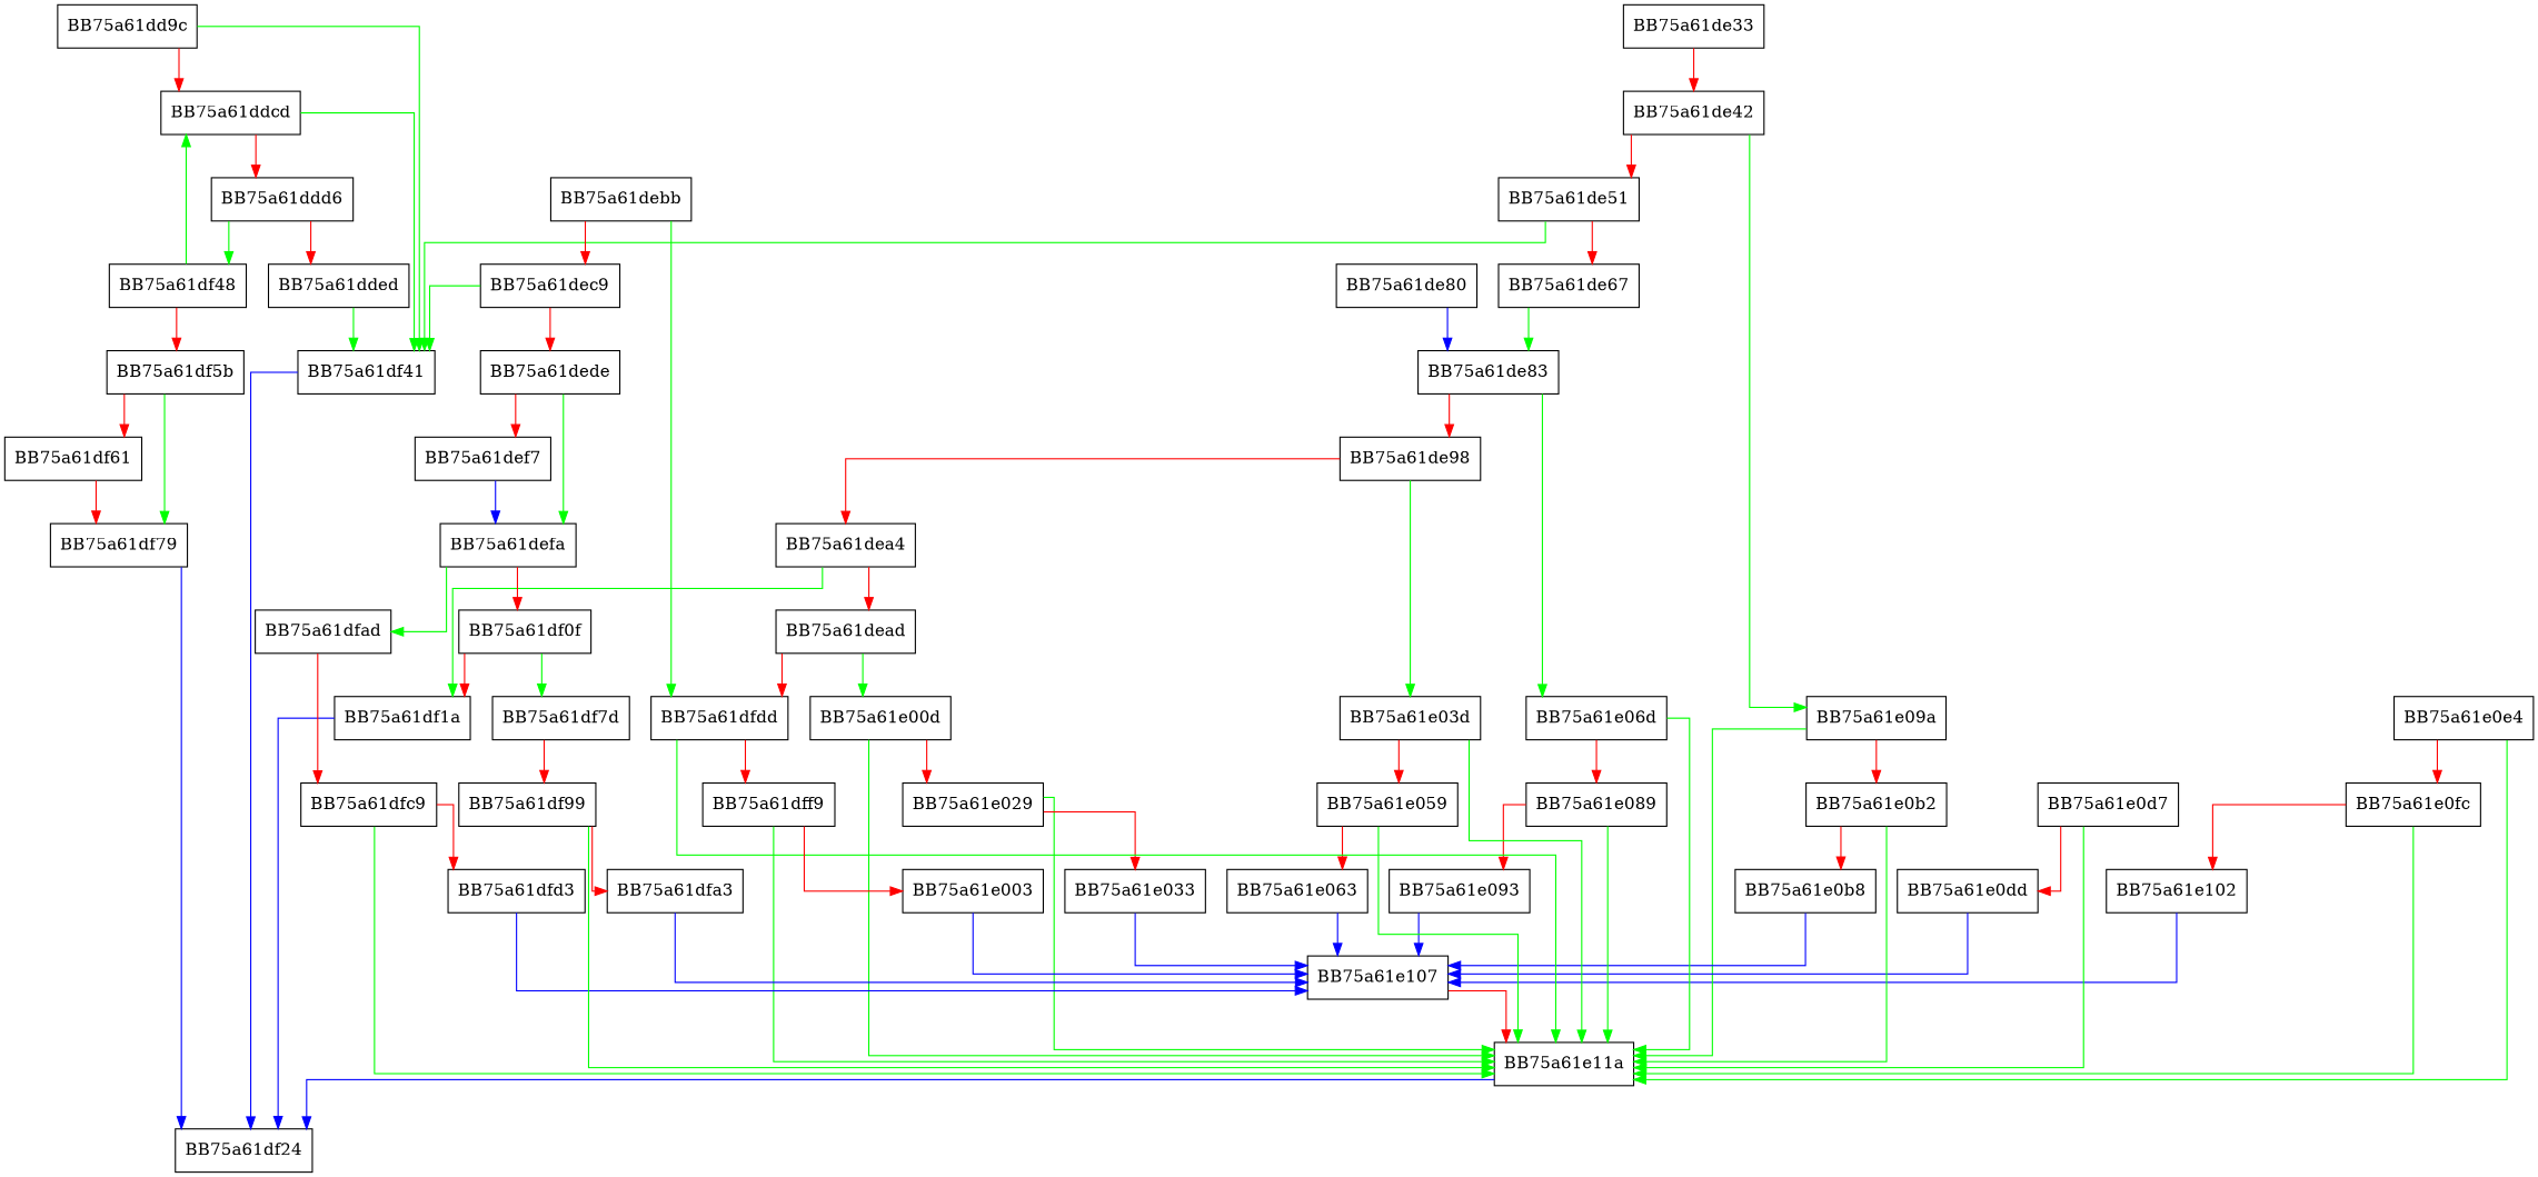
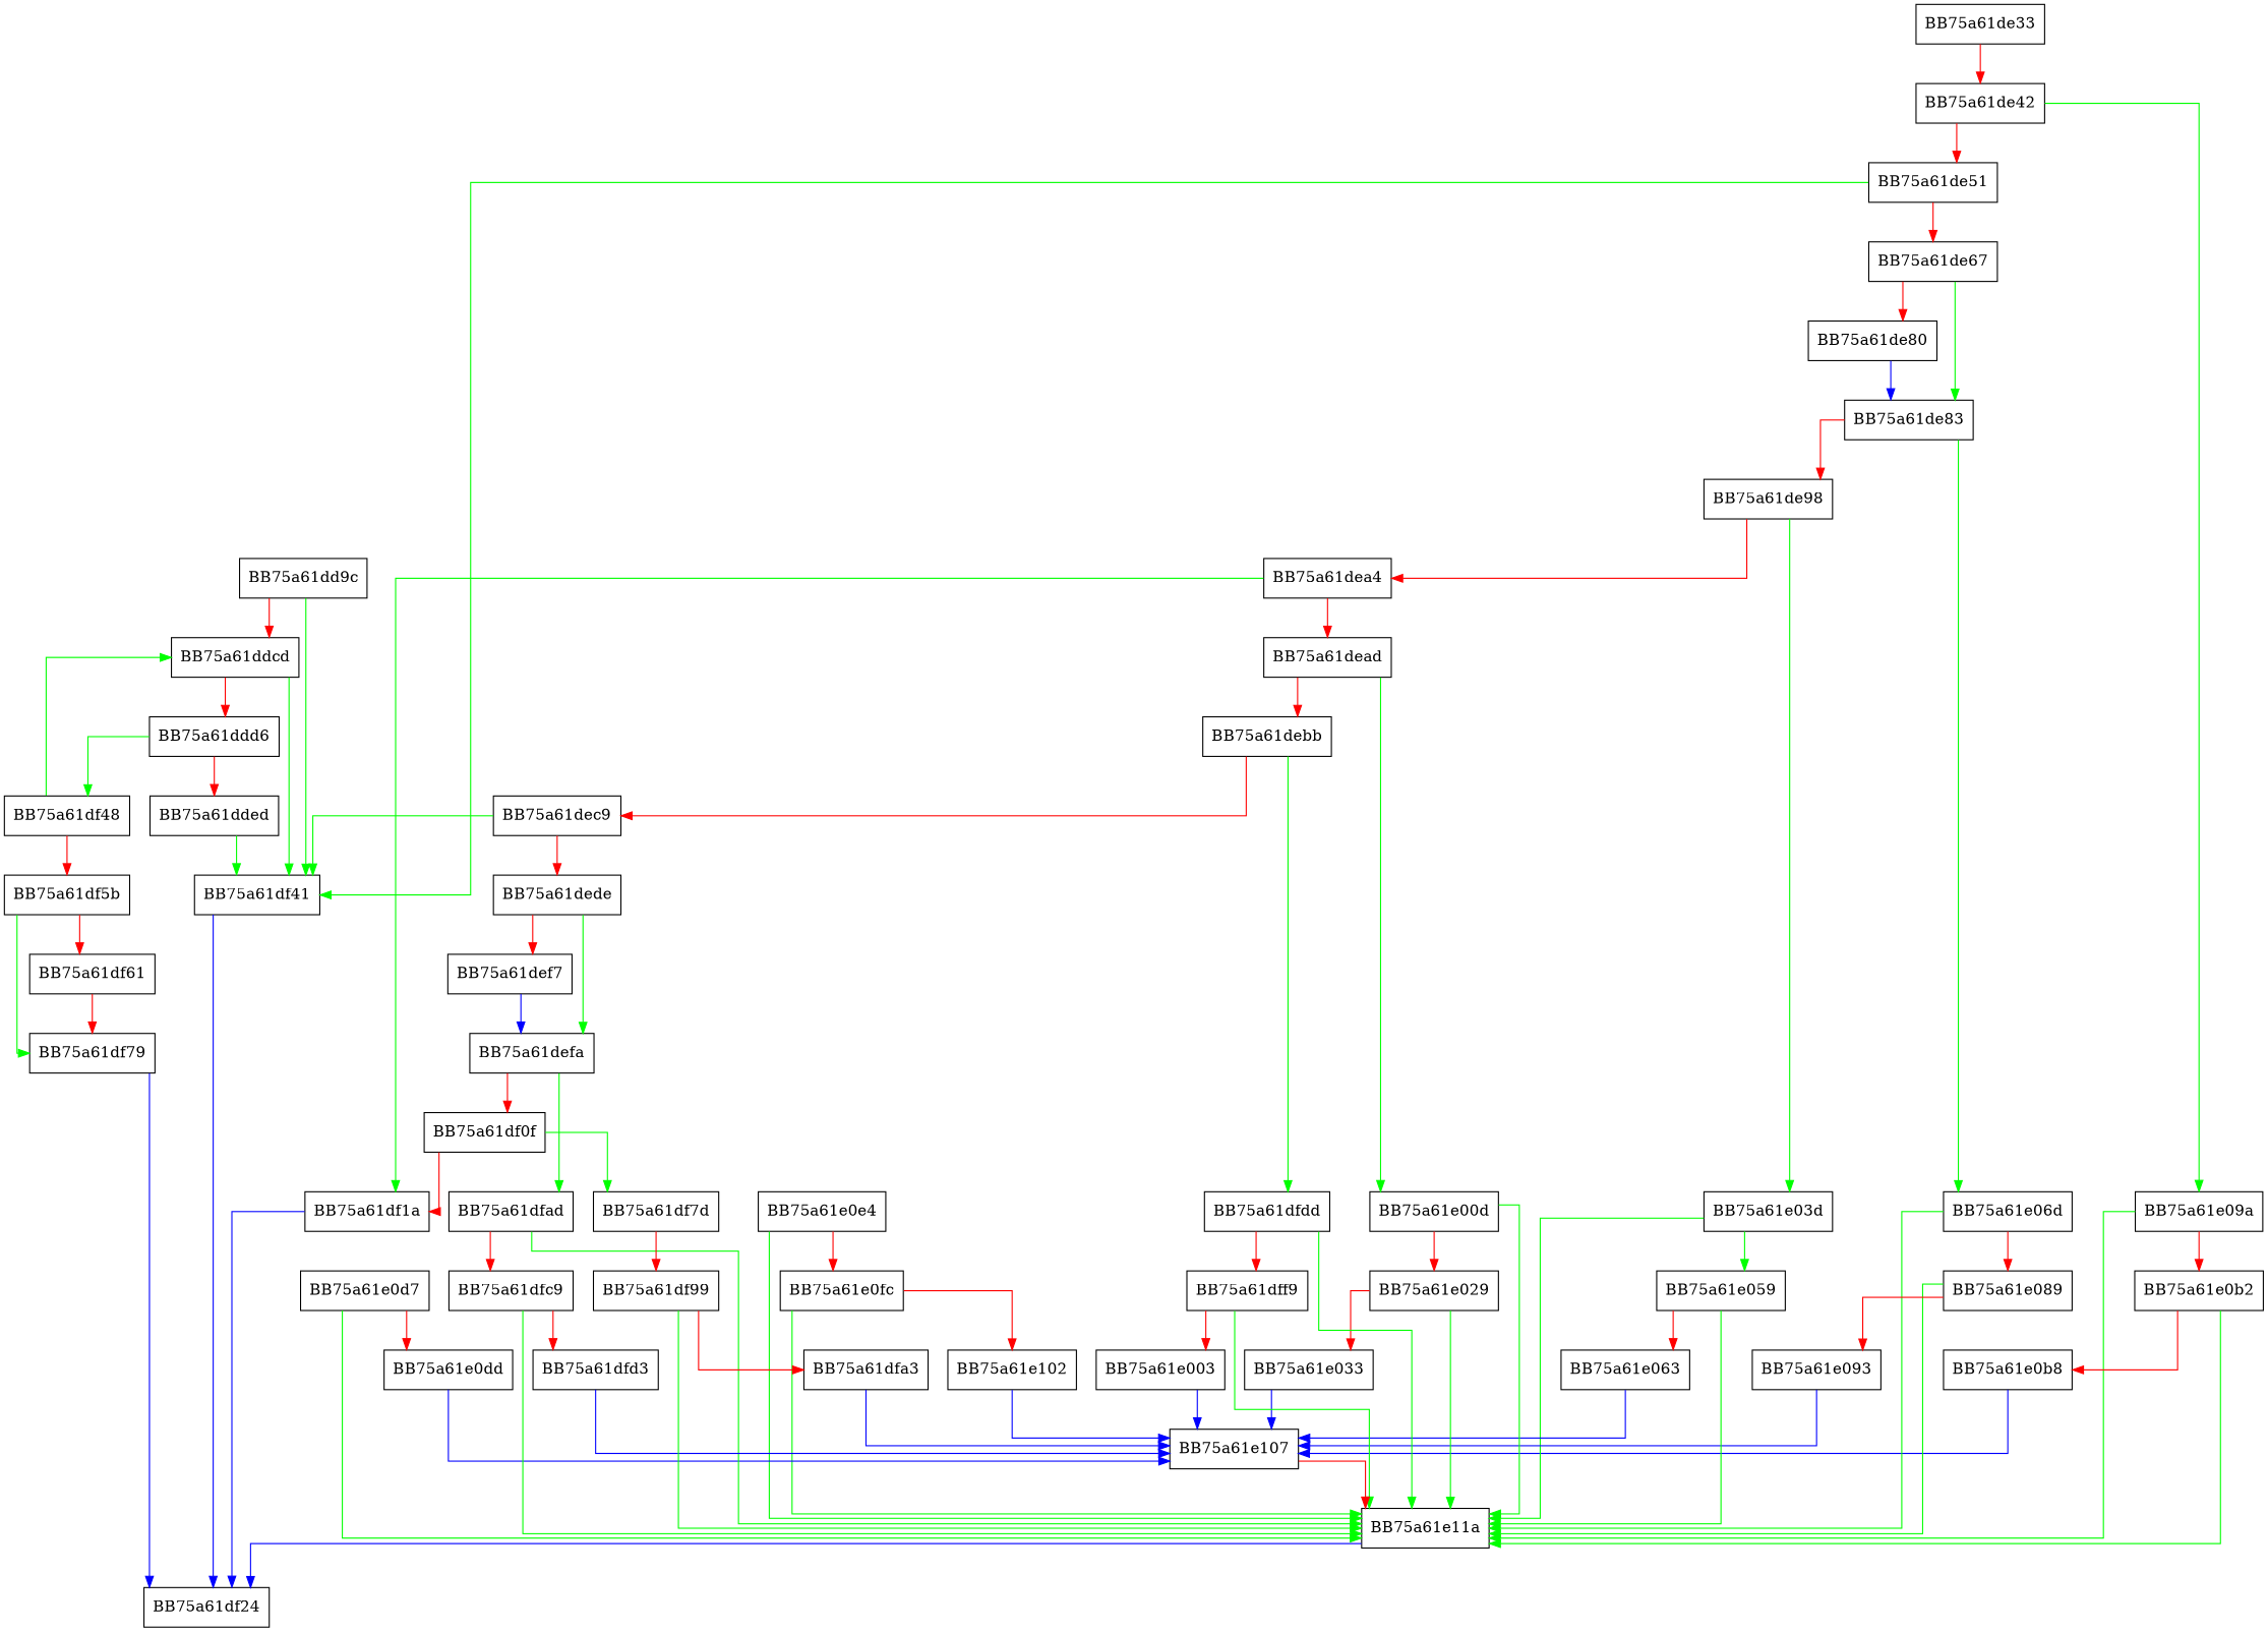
  digraph {
    splines=ortho
    node [shape=box]
    edge [color=red]
    BB75a61dd9c
    BB75a61df41
    BB75a61ddcd
    BB75a61df24
    BB75a61ddd6
    BB75a61df48
    BB75a61dded
    BB75a61df5b
    BB75a61df79
    BB75a61df61
    BB75a61e0e4
    BB75a61e11a
    BB75a61e0fc
    BB75a61de33
    BB75a61de42
    BB75a61e102
    BB75a61e09a
    BB75a61de51
    BB75a61e0d7
    BB75a61e0dd
    BB75a61e0b2
    BB75a61de67
    BB75a61e0b8
    BB75a61de83
    BB75a61de80
    BB75a61e06d
    BB75a61de98
    BB75a61e089
    BB75a61e03d
    BB75a61dea4
    BB75a61e093
    BB75a61e059
    BB75a61df1a
    BB75a61dead
    BB75a61e063
    BB75a61e00d
    BB75a61debb
    BB75a61e029
    BB75a61dfdd
    BB75a61dec9
    BB75a61e033
    BB75a61dff9
    BB75a61dede
    BB75a61e003
    BB75a61defa
    BB75a61def7
    BB75a61dfad
    BB75a61df0f
    BB75a61dfc9
    BB75a61df7d
    BB75a61dfd3
    BB75a61df99
    BB75a61dfa3
    BB75a61e107
    BB75a61dd9c -> BB75a61df41 [color=green]
    BB75a61dd9c -> BB75a61ddcd
    BB75a61df41 -> BB75a61df24 [color=blue]
    BB75a61ddcd -> BB75a61df41 [color=green]
    BB75a61ddcd -> BB75a61ddd6
    BB75a61ddd6 -> BB75a61df48 [color=green]
    BB75a61ddd6 -> BB75a61dded
    BB75a61df48 -> BB75a61ddcd [color=green]
    BB75a61df48 -> BB75a61df5b
    BB75a61dded -> BB75a61df41 [color=green]
    BB75a61df5b -> BB75a61df79 [color=green]
    BB75a61df5b -> BB75a61df61
    BB75a61df79 -> BB75a61df24 [color=blue]
    BB75a61df61 -> BB75a61df79
    BB75a61e0e4 -> BB75a61e11a [color=green]
    BB75a61e0e4 -> BB75a61e0fc
    BB75a61e11a -> BB75a61df24 [color=blue]
    BB75a61e0fc -> BB75a61e11a [color=green]
    BB75a61e0fc -> BB75a61e102
    BB75a61de33 -> BB75a61de42
    BB75a61de42 -> BB75a61e09a [color=green]
    BB75a61de42 -> BB75a61de51
    BB75a61e102 -> BB75a61e107 [color=blue]
    BB75a61e09a -> BB75a61e11a [color=green]
    BB75a61e09a -> BB75a61e0b2
    BB75a61de51 -> BB75a61df41 [color=green]
    BB75a61de51 -> BB75a61de67
    BB75a61e0d7 -> BB75a61e11a [color=green]
    BB75a61e0d7 -> BB75a61e0dd
    BB75a61e0dd -> BB75a61e107 [color=blue]
    BB75a61e0b2 -> BB75a61e11a [color=green]
    BB75a61e0b2 -> BB75a61e0b8
    BB75a61de67 -> BB75a61de83 [color=green]
+   BB75a61de67 -> BB75a61de80
    BB75a61e0b8 -> BB75a61e107 [color=blue]
    BB75a61de83 -> BB75a61e06d [color=green]
    BB75a61de83 -> BB75a61de98
    BB75a61de80 -> BB75a61de83 [color=blue]
    BB75a61e06d -> BB75a61e11a [color=green]
    BB75a61e06d -> BB75a61e089
    BB75a61de98 -> BB75a61e03d [color=green]
    BB75a61de98 -> BB75a61dea4
    BB75a61e089 -> BB75a61e11a [color=green]
    BB75a61e089 -> BB75a61e093
    BB75a61e03d -> BB75a61e11a [color=green]
-   BB75a61e03d -> BB75a61e059
+   BB75a61e03d -> BB75a61e059 [color=green]
    BB75a61dea4 -> BB75a61df1a [color=green]
    BB75a61dea4 -> BB75a61dead
    BB75a61e093 -> BB75a61e107 [color=blue]
    BB75a61e059 -> BB75a61e11a [color=green]
    BB75a61e059 -> BB75a61e063
    BB75a61df1a -> BB75a61df24 [color=blue]
    BB75a61dead -> BB75a61e00d [color=green]
-   BB75a61dead -> BB75a61dfdd
+   BB75a61dead -> BB75a61debb
    BB75a61e063 -> BB75a61e107 [color=blue]
    BB75a61e00d -> BB75a61e11a [color=green]
    BB75a61e00d -> BB75a61e029
    BB75a61debb -> BB75a61dfdd [color=green]
    BB75a61debb -> BB75a61dec9
    BB75a61e029 -> BB75a61e11a [color=green]
    BB75a61e029 -> BB75a61e033
    BB75a61dfdd -> BB75a61e11a [color=green]
    BB75a61dfdd -> BB75a61dff9
    BB75a61dec9 -> BB75a61df41 [color=green]
    BB75a61dec9 -> BB75a61dede
    BB75a61e033 -> BB75a61e107 [color=blue]
    BB75a61dff9 -> BB75a61e11a [color=green]
    BB75a61dff9 -> BB75a61e003
    BB75a61dede -> BB75a61defa [color=green]
    BB75a61dede -> BB75a61def7
    BB75a61e003 -> BB75a61e107 [color=blue]
    BB75a61defa -> BB75a61dfad [color=green]
    BB75a61defa -> BB75a61df0f
    BB75a61def7 -> BB75a61defa [color=blue]
+   BB75a61dfad -> BB75a61e11a [color=green]
    BB75a61dfad -> BB75a61dfc9
    BB75a61df0f -> BB75a61df1a
    BB75a61df0f -> BB75a61df7d [color=green]
    BB75a61dfc9 -> BB75a61e11a [color=green]
    BB75a61dfc9 -> BB75a61dfd3
    BB75a61df7d -> BB75a61df99
    BB75a61dfd3 -> BB75a61e107 [color=blue]
    BB75a61df99 -> BB75a61e11a [color=green]
    BB75a61df99 -> BB75a61dfa3
    BB75a61dfa3 -> BB75a61e107 [color=blue]
    BB75a61e107 -> BB75a61e11a
  }
